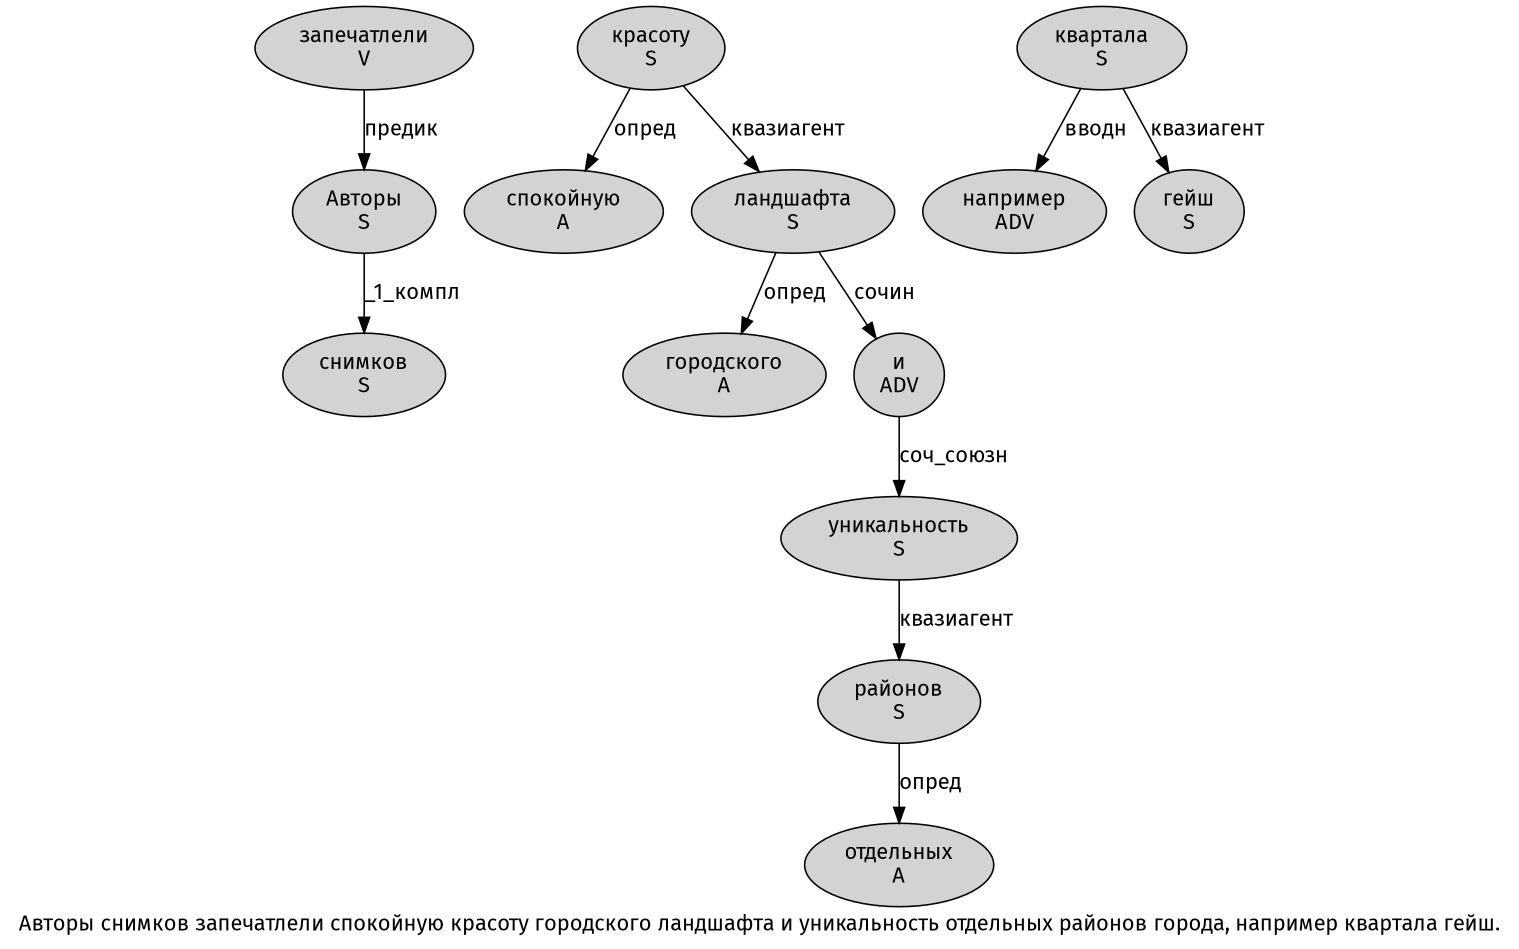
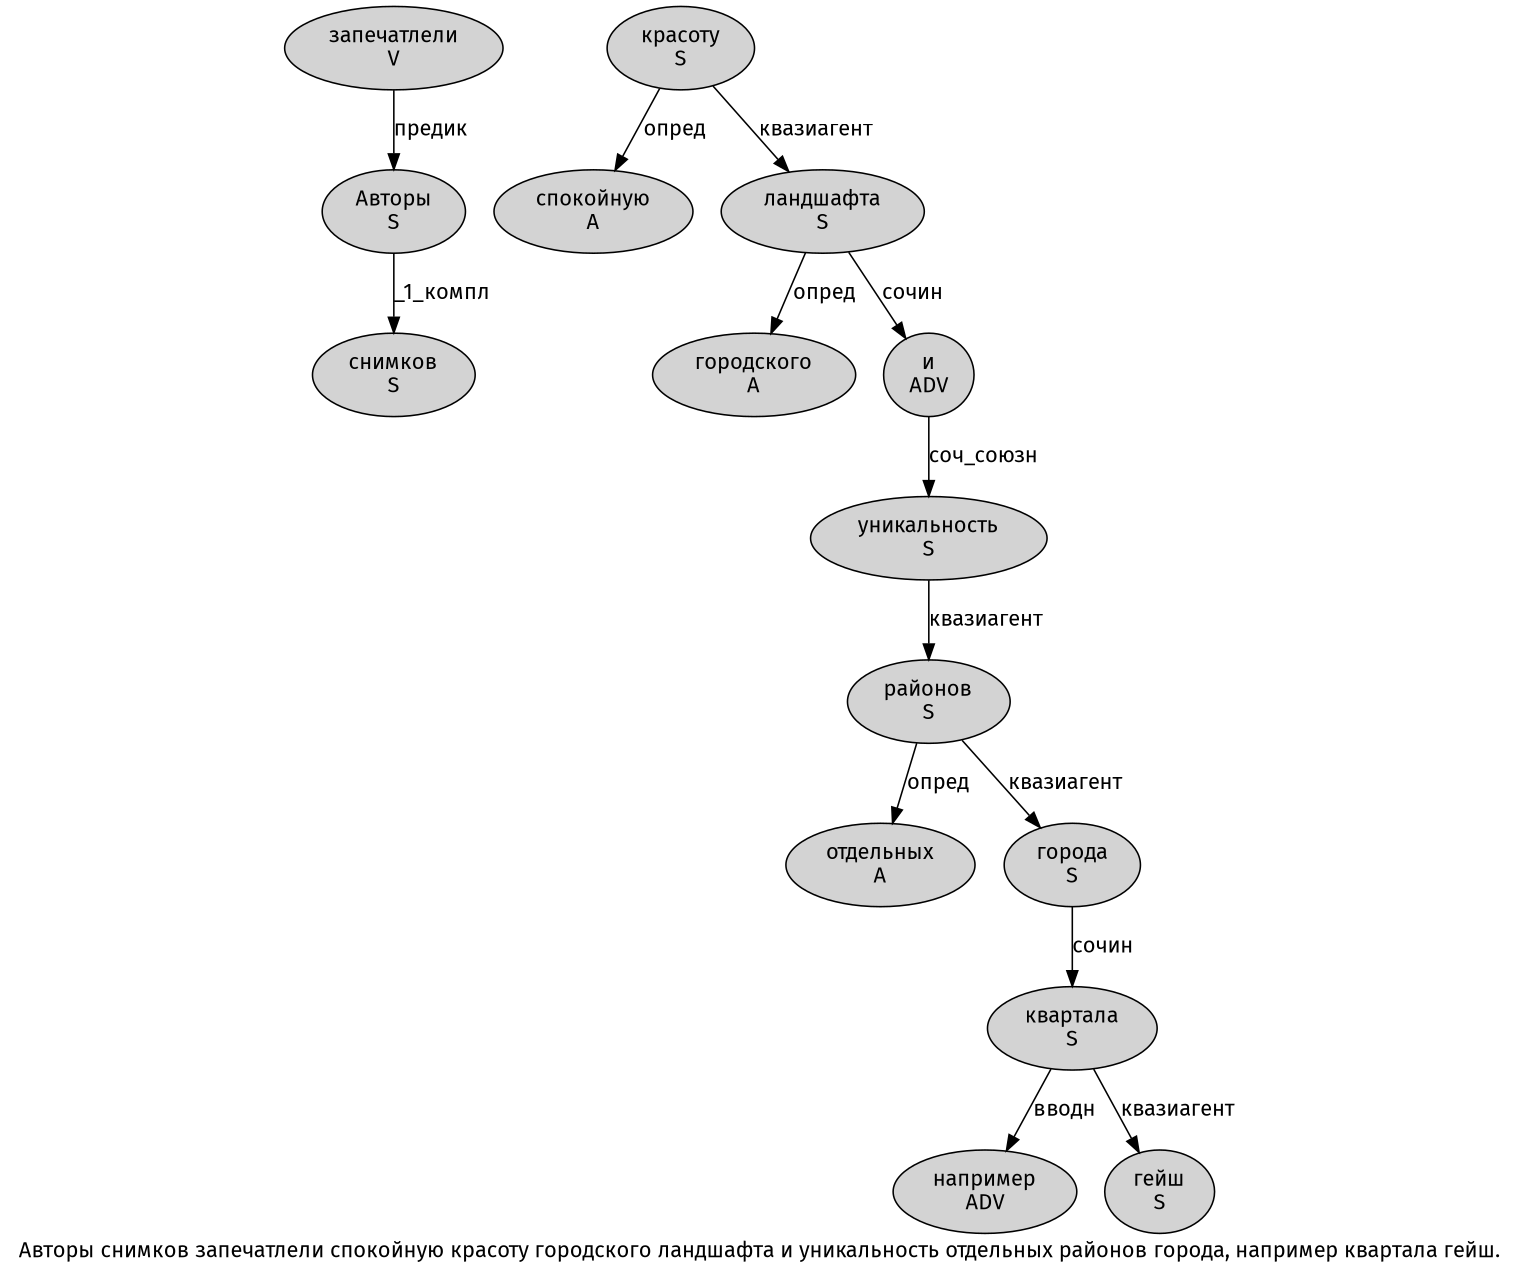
  digraph {
    fontname="Fira Sans"
    label="Авторы снимков запечатлели спокойную красоту городского ландшафта и уникальность отдельных районов города, например квартала гейш."
    node [fillcolor=lightgray fontname="Fira Sans" penwidth=1 shape=ellipse style=filled]
    edge [fontname="Fira Sans"]
    n1 [label="Авторы\nS"]
    n2 [label="снимков\nS"]
    n3 [label="запечатлели\nV"]
    n4 [label="красоту\nS"]
    n5 [label="спокойную\nA"]
    n6 [label="ландшафта\nS"]
    n7 [label="городского\nA"]
    n8 [label="и\nADV"]
    n9 [label="уникальность\nS"]
    n10 [label="районов\nS"]
    n11 [label="отдельных\nA"]
+   n12 [label="города\nS"]
    n13 [label="квартала\nS"]
    n14 [label="например\nADV"]
    n15 [label="гейш\nS"]
    n1 -> n2 [label="_1_компл"]
    n3 -> n1 [label="предик"]
    n4 -> n5 [label="опред"]
    n4 -> n6 [label="квазиагент"]
    n6 -> n7 [label="опред"]
    n6 -> n8 [label="сочин"]
    n8 -> n9 [label="соч_союзн"]
    n9 -> n10 [label="квазиагент"]
    n10 -> n11 [label="опред"]
+   n10 -> n12 [label="квазиагент"]
+   n12 -> n13 [label="сочин"]
    n13 -> n14 [label="вводн"]
    n13 -> n15 [label="квазиагент"]
  }
